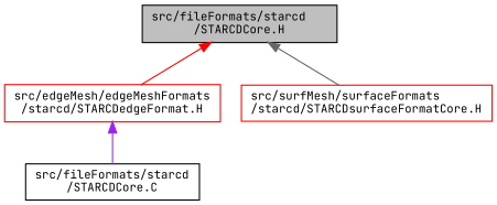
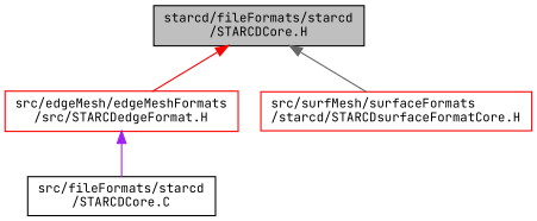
  digraph {
    fontname="JetBrains Mono"
    node [color=black fontname="JetBrains Mono" fontsize=10 shape=record]
    edge [dir=back fontname="JetBrains Mono" fontsize=10 labelfontname=Helvetica labelfontsize=10 style=solid]
-   n1 [fillcolor=grey75 fontcolor=black height=0.2 label="src/fileFormats/starcd\l/STARCDCore.H" style=filled width=0.4]
-   n2 [color=red height=0.2 label="src/edgeMesh/edgeMeshFormats\l/starcd/STARCDedgeFormat.H" width=0.4]
+   n1 [fillcolor=grey75 fontcolor=black height=0.2 label="starcd/fileFormats/starcd\l/STARCDCore.H" style=filled width=0.4]
+   n2 [color=red height=0.2 label="src/edgeMesh/edgeMeshFormats\l/src/STARCDedgeFormat.H" width=0.4]
    n3 [color=red height=0.2 label="src/surfMesh/surfaceFormats\l/starcd/STARCDsurfaceFormatCore.H" width=0.4]
    n4 [height=0.2 label="src/fileFormats/starcd\l/STARCDCore.C" width=0.4]
    n1 -> n2 [color=red]
    n1 -> n3 [color=gray40]
    n2 -> n4 [color=purple]
  }
